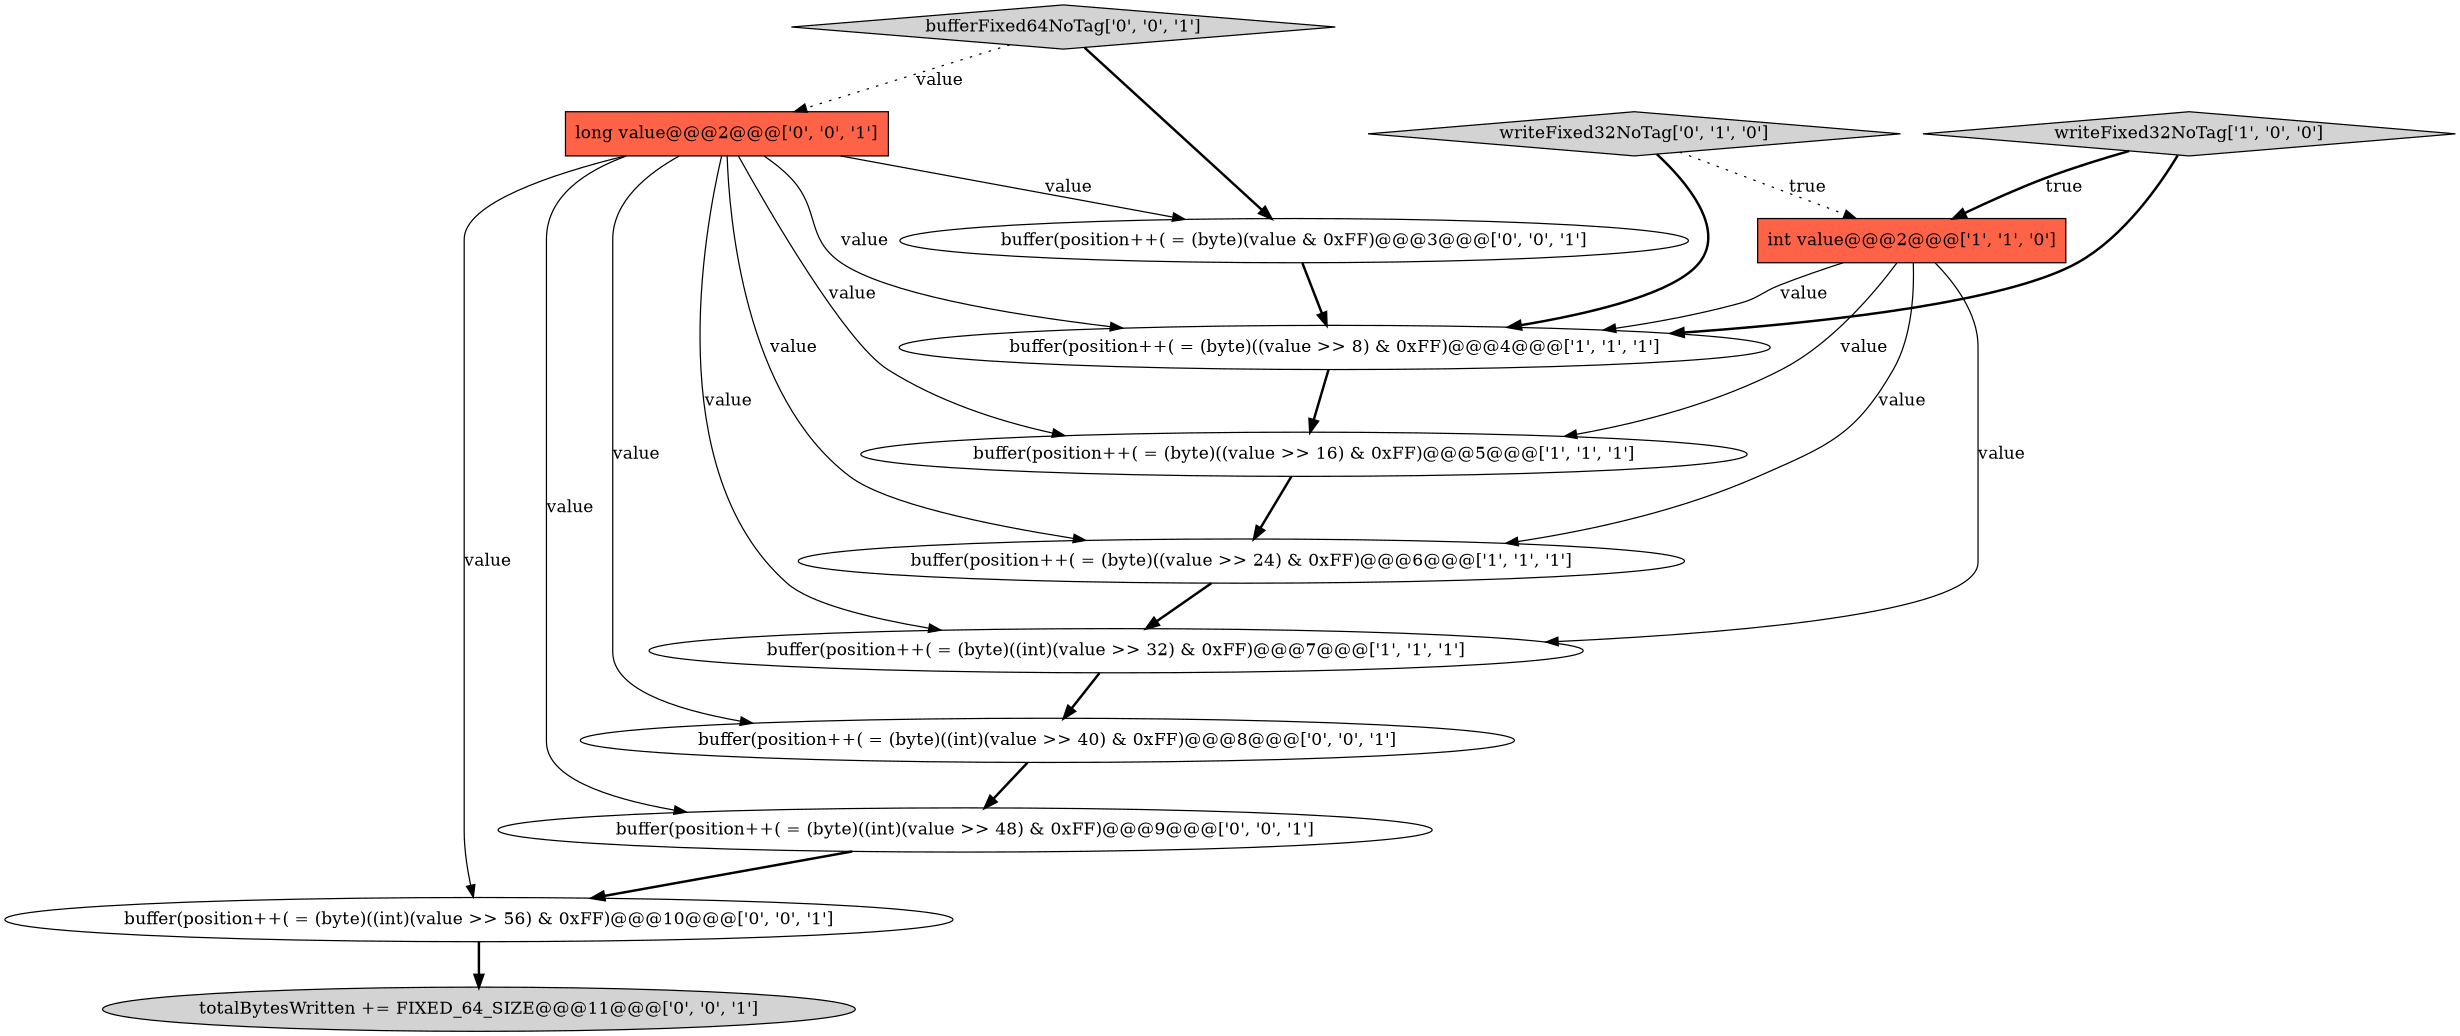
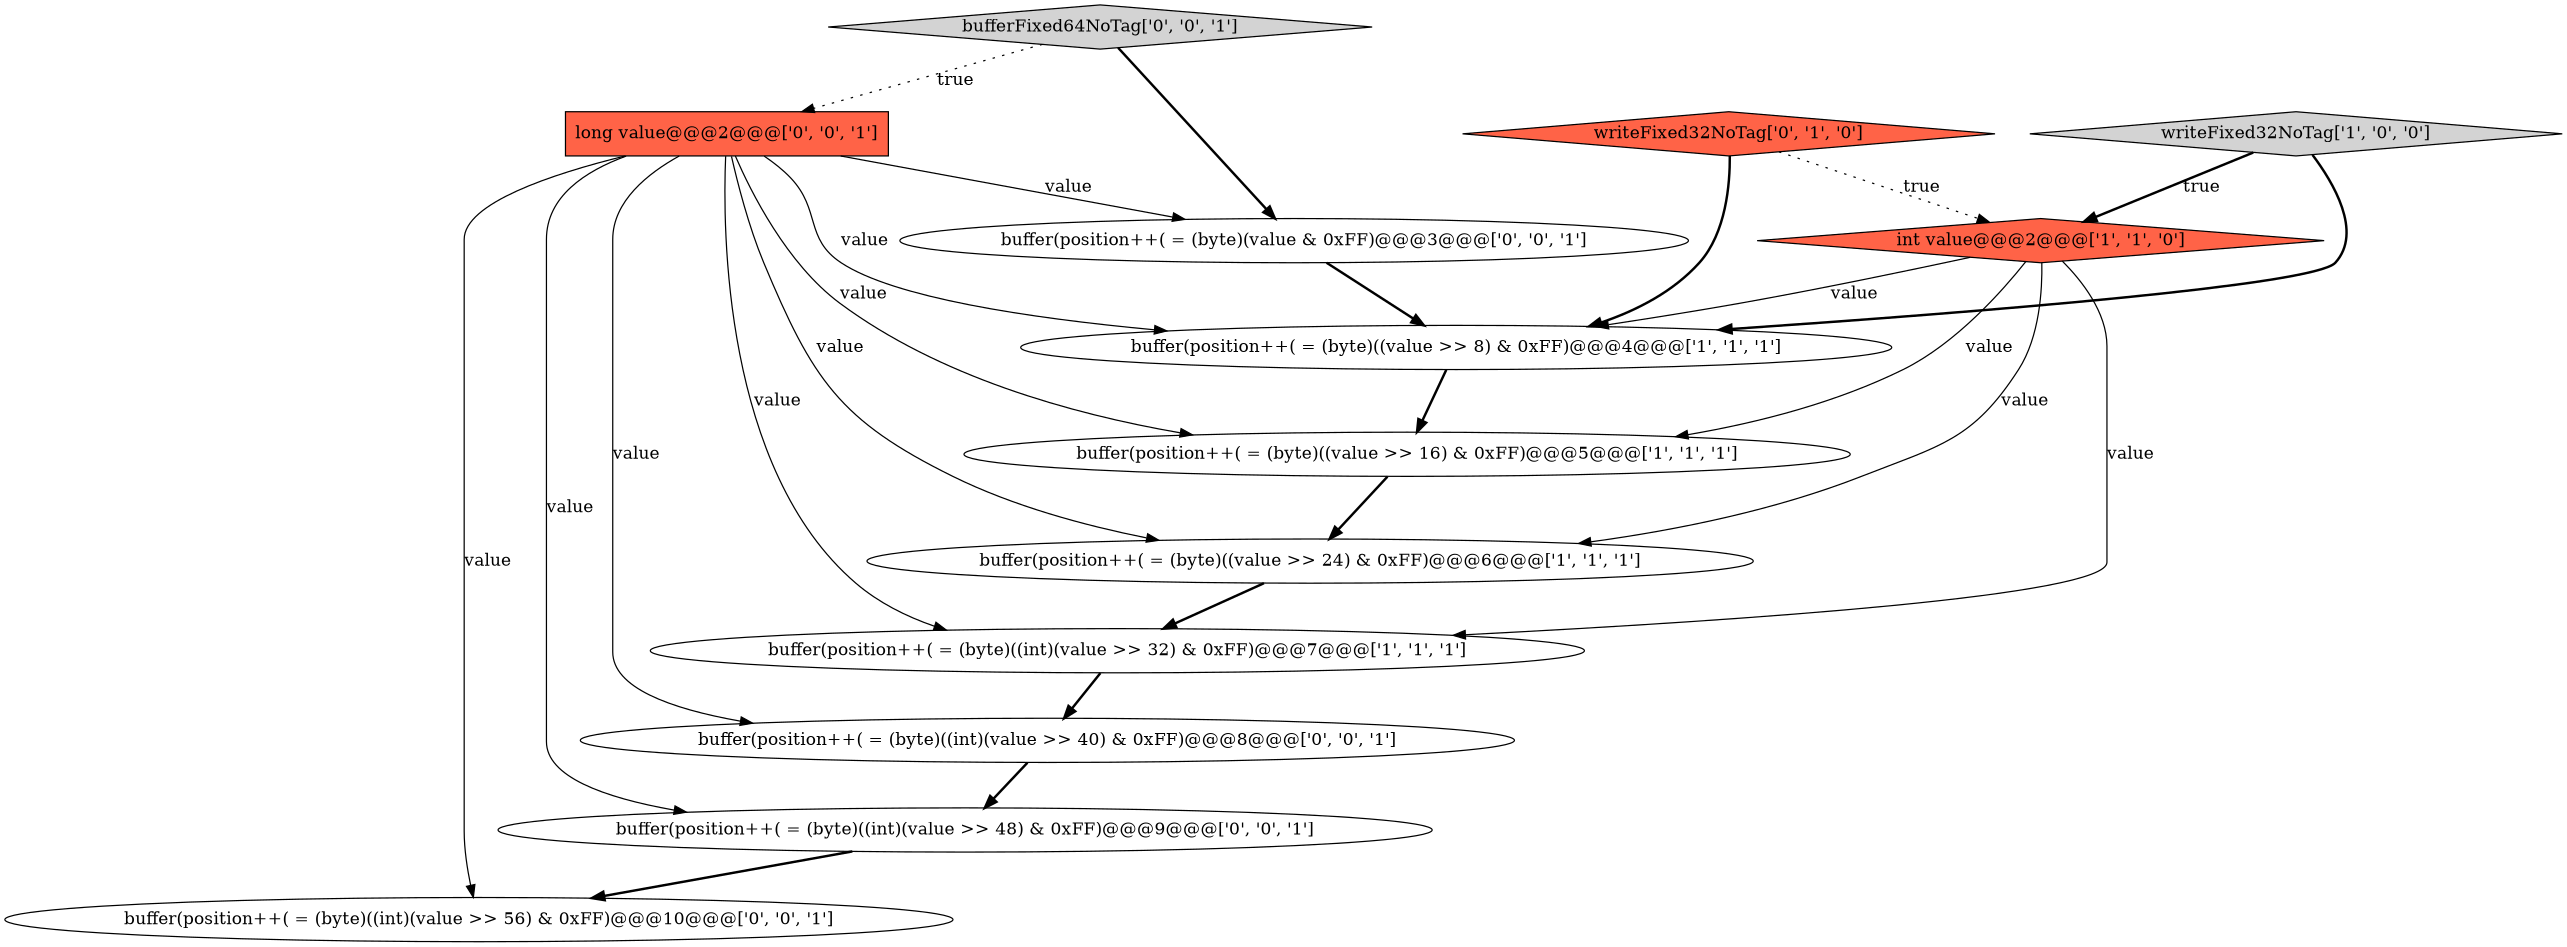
  digraph {
    node [fillcolor=white shape=ellipse style=filled]
    edge [style=solid]
    n1 [fillcolor=tomato label="long value@@@2@@@['0', '0', '1']" shape=box]
    n2 [label="buffer(position++( = (byte)((int)(value >> 48) & 0xFF)@@@9@@@['0', '0', '1']"]
    n3 [label="buffer(position++( = (byte)((value >> 24) & 0xFF)@@@6@@@['1', '1', '1']"]
    n4 [label="buffer(position++( = (byte)(value & 0xFF)@@@3@@@['0', '0', '1']"]
    n5 [label="buffer(position++( = (byte)((value >> 8) & 0xFF)@@@4@@@['1', '1', '1']"]
    n6 [label="buffer(position++( = (byte)((int)(value >> 56) & 0xFF)@@@10@@@['0', '0', '1']"]
    n7 [label="buffer(position++( = (byte)((value >> 16) & 0xFF)@@@5@@@['1', '1', '1']"]
    n8 [label="buffer(position++( = (byte)((int)(value >> 32) & 0xFF)@@@7@@@['1', '1', '1']"]
    n9 [label="buffer(position++( = (byte)((int)(value >> 40) & 0xFF)@@@8@@@['0', '0', '1']"]
-   n10 [fillcolor=lightgray label="totalBytesWritten += FIXED_64_SIZE@@@11@@@['0', '0', '1']"]
-   n11 [fillcolor=lightgray label="writeFixed32NoTag['0', '1', '0']" shape=diamond]
-   n12 [fillcolor=tomato label="int value@@@2@@@['1', '1', '0']" shape=box]
+   n11 [fillcolor=tomato label="writeFixed32NoTag['0', '1', '0']" shape=diamond]
+   n12 [fillcolor=tomato label="int value@@@2@@@['1', '1', '0']" shape=diamond]
    n13 [fillcolor=lightgray label="writeFixed32NoTag['1', '0', '0']" shape=diamond]
    n14 [fillcolor=lightgray label="bufferFixed64NoTag['0', '0', '1']" shape=diamond]
    n1 -> n2 [label=value]
    n1 -> n3 [label=value]
    n1 -> n4 [label=value]
    n1 -> n5 [label=value]
    n1 -> n6 [label=value]
    n1 -> n7 [label=value]
    n1 -> n8 [label=value]
    n1 -> n9 [label=value]
    n2 -> n6 [style=bold]
    n3 -> n8 [style=bold]
    n4 -> n5 [style=bold]
    n5 -> n7 [style=bold]
-   n6 -> n10 [style=bold]
    n7 -> n3 [style=bold]
    n8 -> n9 [style=bold]
    n9 -> n2 [style=bold]
    n11 -> n5 [style=bold]
    n11 -> n12 [label=true style=dotted]
    n12 -> n3 [label=value]
    n12 -> n5 [label=value]
    n12 -> n7 [label=value]
    n12 -> n8 [label=value]
    n13 -> n5 [style=bold]
    n13 -> n12 [label=true style=bold]
-   n14 -> n1 [label=value style=dotted]
+   n14 -> n1 [label=true style=dotted]
    n14 -> n4 [style=bold]
  }
